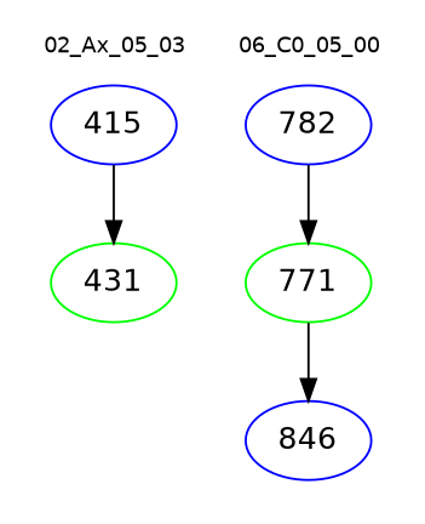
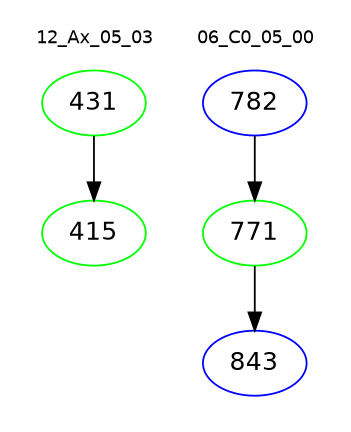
  digraph {
    fontname="DejaVu Sans"
    node [color=green fontname="DejaVu Sans"]
    edge [color=black fontname="DejaVu Sans"]
    n1 [label=431]
-   n2 [color=blue label=415]
+   n2 [label=415]
    n3 [color=blue label=782]
    n4 [label=771]
-   n5 [color=blue label=846]
+   n5 [color=blue label=843]
    subgraph cluster_1 {
      color=white
      fontsize=10
-     label="02_Ax_05_03"
+     label="12_Ax_05_03"
      n1
      n2
    }
    subgraph cluster_2 {
      color=white
      fontsize=10
      label="06_C0_05_00"
      n3
      n4
      n5
    }
-   n2 -> n1
+   n1 -> n2
    n3 -> n4
    n4 -> n5
  }
